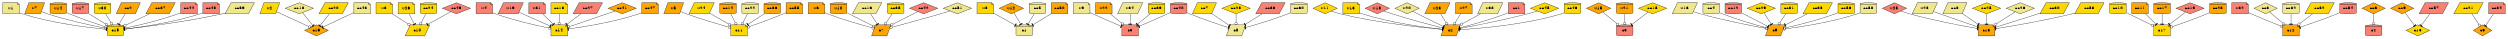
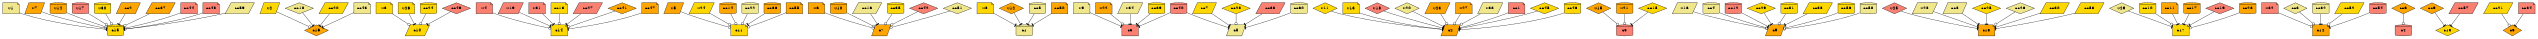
  strict digraph {
    node [fillcolor=gold shape=parallelogram style=filled]
    edge [arrowhead=tee weight=1]
    v1 [fillcolor=khaki shape=note]
    c15 [shape=cylinder]
    c16 [fillcolor=orange shape=diamond]
    v2
    v3 [shape=note]
    c10
    v4 [fillcolor=salmon shape=note]
    c14 [shape=note]
    v5 [fillcolor=orange]
    c11 [shape=note]
    v6 [fillcolor=orange shape=note]
    c7 [fillcolor=orange]
    v7 [fillcolor=orange]
    v8 [shape=note]
    c1 [fillcolor=khaki shape=cylinder]
    v9 [fillcolor=khaki shape=note]
    c5 [fillcolor=salmon shape=note]
    v10 [fillcolor=orange shape=cylinder]
    v11 [shape=diamond]
    c2 [fillcolor=orange]
    v12 [fillcolor=orange shape=diamond]
    v13 [shape=note]
    v14 [fillcolor=orange shape=cylinder]
    v15 [fillcolor=orange shape=diamond]
    c3 [fillcolor=salmon shape=cylinder]
    v16 [fillcolor=khaki]
    c9 [fillcolor=orange]
    v17 [fillcolor=salmon shape=cylinder]
    v18 [fillcolor=salmon shape=diamond]
    v19 [fillcolor=salmon]
    v20 [fillcolor=khaki shape=diamond]
    v21 [fillcolor=orange shape=cylinder]
    v22 [fillcolor=orange shape=note]
    v23 [fillcolor=orange]
    v24
    v25 [fillcolor=salmon shape=diamond]
    c18 [fillcolor=orange shape=note]
    v26 [shape=note]
    v27 [fillcolor=orange shape=note]
    v28 [fillcolor=khaki]
+   v29 [fillcolor=khaki shape=diamond]
    c17 [shape=note]
    v30 [shape=cylinder]
    v31 [fillcolor=salmon shape=note]
    v32 [fillcolor=salmon shape=note]
    c12 [fillcolor=orange shape=note]
    v33 [fillcolor=khaki]
    v34 [fillcolor=khaki]
    co1 [fillcolor=salmon shape=note]
    co2 [fillcolor=orange]
    co3 [fillcolor=khaki shape=diamond]
    co4 [fillcolor=khaki shape=cylinder]
    co5 [fillcolor=khaki shape=cylinder]
    co6 [fillcolor=orange shape=diamond]
    c4 [fillcolor=salmon shape=cylinder]
    c8 [fillcolor=khaki]
    co7
    co8 [fillcolor=khaki]
    co9 [fillcolor=orange shape=diamond]
    c13 [shape=diamond]
    co10 [shape=cylinder]
    co11 [fillcolor=orange shape=note]
    co12 [fillcolor=salmon shape=cylinder]
    co13 [shape=note]
    co14 [fillcolor=orange shape=cylinder]
    co15 [shape=diamond]
    co16 [fillcolor=khaki]
    co17 [fillcolor=orange shape=cylinder]
    co18 [fillcolor=khaki shape=diamond]
    co19 [fillcolor=salmon shape=diamond]
    co20
    c6 [fillcolor=orange shape=diamond]
    co21
    co22 [fillcolor=khaki shape=cylinder]
    co23 [fillcolor=orange shape=cylinder]
    co24 [shape=cylinder]
    co25 [shape=diamond]
    co26 [fillcolor=khaki shape=diamond]
    co27 [fillcolor=salmon]
    co28 [shape=diamond]
    co29 [shape=diamond]
    co30
    co31 [shape=cylinder]
    co32 [fillcolor=khaki shape=cylinder]
    co33 [fillcolor=salmon]
    co34 [fillcolor=salmon shape=note]
    co35 [shape=cylinder]
    co36 [fillcolor=orange shape=cylinder]
    co37 [fillcolor=orange]
    co38
    co39 [shape=cylinder]
    co40 [fillcolor=salmon shape=cylinder]
    co41 [fillcolor=orange shape=diamond]
    co42 [fillcolor=salmon shape=diamond]
    co43 [fillcolor=khaki shape=note]
    co44 [fillcolor=salmon shape=note]
    co45 [shape=diamond]
    co46 [shape=cylinder]
    co47 [fillcolor=orange shape=note]
    co48 [fillcolor=salmon shape=note]
    co49 [fillcolor=salmon shape=diamond]
    co50 [fillcolor=orange shape=note]
    co51 [fillcolor=khaki shape=diamond]
    co52
    co53
    co54 [fillcolor=salmon shape=cylinder]
    co55 [fillcolor=orange shape=note]
    co56 [shape=cylinder]
    co57 [fillcolor=salmon]
    co58 [fillcolor=khaki shape=cylinder]
    co59 [fillcolor=khaki]
    co60 [fillcolor=khaki shape=cylinder]
    v1 -> c15
    v2 -> c16 [arrowhead=odot]
    v3 -> c10 [arrowhead=odot]
    v4 -> c14 [arrowhead=odot]
    v5 -> c11 [arrowhead=odot]
    v6 -> c7 [arrowhead=odot]
    v7 -> c15 [arrowhead=odot]
    v8 -> c1
    v9 -> c5
    v10 -> c7 [arrowhead=odot]
    v11 -> c2
    v12 -> c1
    v13 -> c2
    v14 -> c15 [arrowhead=odot]
    v15 -> c3 [arrowhead=odot]
    v16 -> c9 [arrowhead=odot]
    v17 -> c15 [arrowhead=odot]
    v18 -> c2
    v19 -> c14
    v20 -> c2
    v21 -> c3 [arrowhead=odot]
    v22 -> c5 [arrowhead=odot]
    v23 -> c2 [arrowhead=odot]
    v24 -> c11 [arrowhead=odot]
    v25 -> c18
    v26 -> c10
    v27 -> c2 [arrowhead=odot]
    v28 -> c18
+   v29 -> c17
    v30 -> c15 [arrowhead=odot]
    v31 -> c14
    v32 -> c12 [arrowhead=odot]
    v33 -> c2 [arrowhead=odot]
    v34 -> c5
    co1 -> c2
    co2 -> c15
    co3 -> c12 [arrowhead=odot]
    co4 -> c9 [arrowhead=odot]
    co5 -> c1
    co6 -> c4 [arrowhead=odot]
    co7 -> c8
    co8 -> c18
    co9 -> c13
    co10 -> c17 [arrowhead=odot]
    co11 -> c17
    co12 -> c9
    co13 -> c14 [arrowhead=odot]
    co14 -> c11 [arrowhead=odot]
    co15 -> c3
    co16 -> c7
    co17 -> c17
    co18 -> c16
    co19 -> c17
    co20 -> c16
    co21 -> c6 [arrowhead=odot]
    co22 -> c11 [arrowhead=odot]
    co23 -> c17 [arrowhead=odot]
    co24 -> c10 [arrowhead=odot]
    co25 -> c18
    co26 -> c18 [arrowhead=odot]
    co27 -> c14
    co28 -> c8 [arrowhead=odot]
    co29 -> c9
    co30 -> c18
    co31 -> c9 [arrowhead=odot]
    co32 -> c12
    co33 -> c8
    co34 -> c6
    co35 -> c7 [arrowhead=odot]
    co36 -> c11
    co37 -> c15 [arrowhead=odot]
    co38 -> c9
    co39 -> c5
    co40 -> c5
    co40 -> c8
    co41 -> c14 [arrowhead=odot]
    co42 -> c7 [arrowhead=odot]
    co43 -> c16
    co44 -> c15
    co45 -> c2
    co46 -> c2
    co47 -> c14
    co48 -> c15 [arrowhead=odot]
    co49 -> c10
    co50 -> c1
    co51 -> c7 [arrowhead=odot]
    co52 -> c12 [arrowhead=odot]
    co53 -> c18
    co54 -> c12
    co55 -> c11 [arrowhead=odot]
    co56 -> c9 [arrowhead=odot]
    co57 -> c13
    co58 -> c9 [arrowhead=odot]
    co59 -> c15
    co60 -> c8
  }
